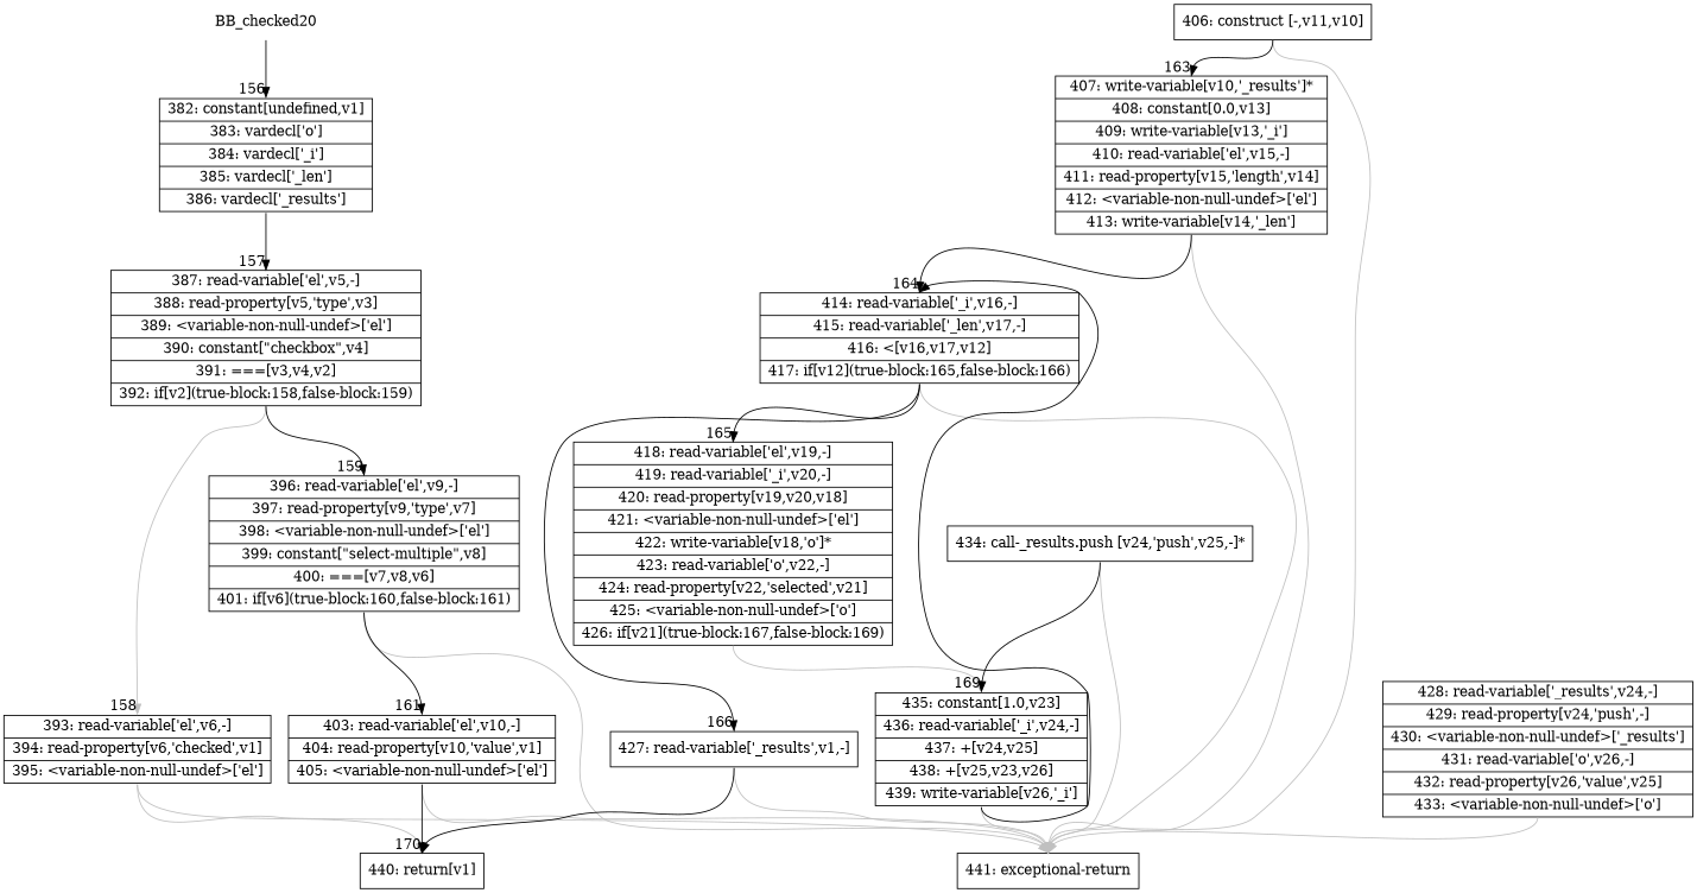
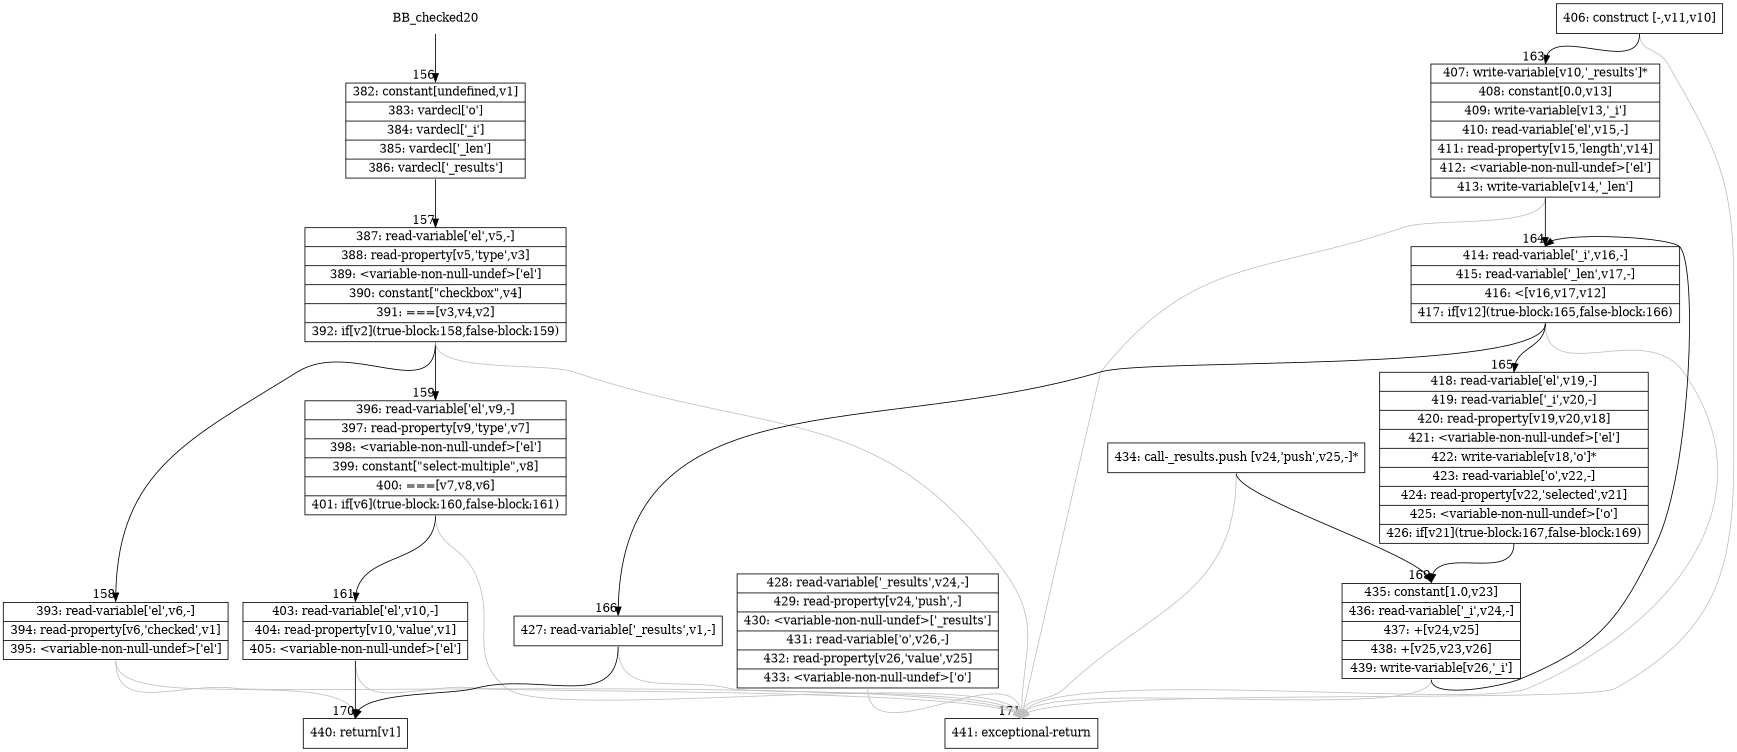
  digraph {
    rankdir=TD
    node [shape=record]
    edge [headport=n tailport=s]
    n1 [label=BB_checked20 shape=none]
    n2 [label="{382: constant[undefined,v1]|383: vardecl['o']|384: vardecl['_i']|385: vardecl['_len']|386: vardecl['_results']}"]
    n3 [label="{387: read-variable['el',v5,-]|388: read-property[v5,'type',v3]|389: \<variable-non-null-undef\>['el']|390: constant[\"checkbox\",v4]|391: ===[v3,v4,v2]|392: if[v2](true-block:158,false-block:159)}"]
    n4 [label="{393: read-variable['el',v6,-]|394: read-property[v6,'checked',v1]|395: \<variable-non-null-undef\>['el']}"]
    n5 [label="{396: read-variable['el',v9,-]|397: read-property[v9,'type',v7]|398: \<variable-non-null-undef\>['el']|399: constant[\"select-multiple\",v8]|400: ===[v7,v8,v6]|401: if[v6](true-block:160,false-block:161)}"]
    n6 [label="{441: exceptional-return}"]
    n7 [label="{440: return[v1]}"]
    n8 [label="{403: read-variable['el',v10,-]|404: read-property[v10,'value',v1]|405: \<variable-non-null-undef\>['el']}"]
    n9 [label="{406: construct [-,v11,v10]}"]
    n10 [label="{407: write-variable[v10,'_results']*|408: constant[0.0,v13]|409: write-variable[v13,'_i']|410: read-variable['el',v15,-]|411: read-property[v15,'length',v14]|412: \<variable-non-null-undef\>['el']|413: write-variable[v14,'_len']}"]
    n11 [label="{414: read-variable['_i',v16,-]|415: read-variable['_len',v17,-]|416: \<[v16,v17,v12]|417: if[v12](true-block:165,false-block:166)}"]
    n12 [label="{418: read-variable['el',v19,-]|419: read-variable['_i',v20,-]|420: read-property[v19,v20,v18]|421: \<variable-non-null-undef\>['el']|422: write-variable[v18,'o']*|423: read-variable['o',v22,-]|424: read-property[v22,'selected',v21]|425: \<variable-non-null-undef\>['o']|426: if[v21](true-block:167,false-block:169)}"]
    n13 [label="{427: read-variable['_results',v1,-]}"]
    n14 [label="{435: constant[1.0,v23]|436: read-variable['_i',v24,-]|437: +[v24,v25]|438: +[v25,v23,v26]|439: write-variable[v26,'_i']}"]
    n15 [label="{428: read-variable['_results',v24,-]|429: read-property[v24,'push',-]|430: \<variable-non-null-undef\>['_results']|431: read-variable['o',v26,-]|432: read-property[v26,'value',v25]|433: \<variable-non-null-undef\>['o']}"]
    n16 [label="{434: call-_results.push [v24,'push',v25,-]*}"]
    n1 -> n2 [headlabel="    156"]
    n2 -> n3 [headlabel="      157"]
-   n3 -> n4 [headlabel="      158" color=gray]
+   n3 -> n4 [headlabel="      158"]
    n3 -> n5 [headlabel="      159"]
+   n3 -> n6 [color=gray headlabel="      171"]
    n4 -> n6 [color=gray]
    n4 -> n7 [color=gray headlabel="      170"]
    n5 -> n6 [color=gray]
    n5 -> n8 [headlabel="      161"]
    n8 -> n6 [color=gray]
    n8 -> n7
    n9 -> n6 [color=gray]
    n9 -> n10 [headlabel="      163"]
    n10 -> n6 [color=gray]
    n10 -> n11 [headlabel="      164"]
    n11 -> n6 [color=gray]
    n11 -> n12 [headlabel="      165"]
    n11 -> n13 [headlabel="      166"]
-   n12 -> n14 [headlabel="      169" color=gray]
+   n12 -> n14 [headlabel="      169"]
    n13 -> n6 [color=gray]
    n13 -> n7
    n14 -> n6 [color=gray]
    n14 -> n11
    n15 -> n6 [color=gray]
    n16 -> n6 [color=gray]
    n16 -> n14
  }
